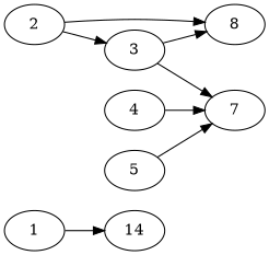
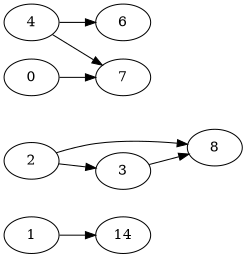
  digraph {
    rankdir=LR
    node [alpha=0.04]
    1 [alpha=0.11 expect_size=50413568]
    n2 [expect_size=38079488 label=14]
    2 [alpha=0.18 expect_size=23806976]
    8 [alpha=0.06 expect_size=13817856]
    3 [expect_size=51524608]
+   6 [alpha=0.07 expect_size=31457280]
    7 [alpha=0.00 expect_size=41252864]
    4 [alpha=0.18 expect_size=40744960]
-   5 [alpha=0.05 expect_size=9203712]
+   5 [alpha=0.05 expect_size=9203712 label=0]
    1 -> n2
    2 -> 8
    2 -> 3
    3 -> 8
-   3 -> 7
+   4 -> 6
    4 -> 7
    5 -> 7
  }
